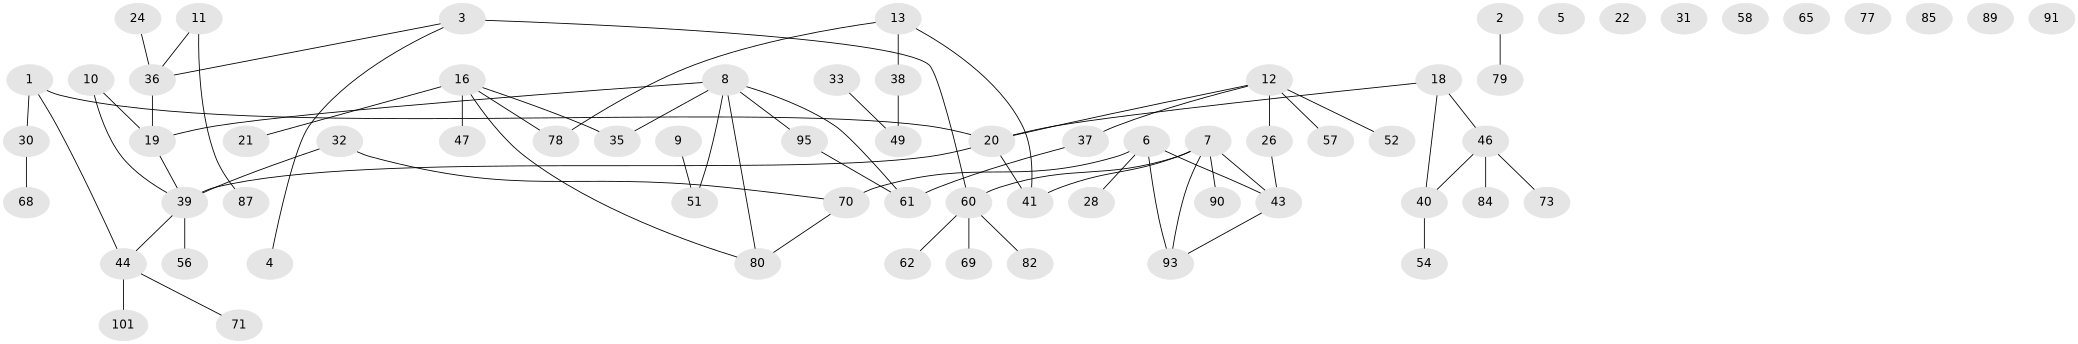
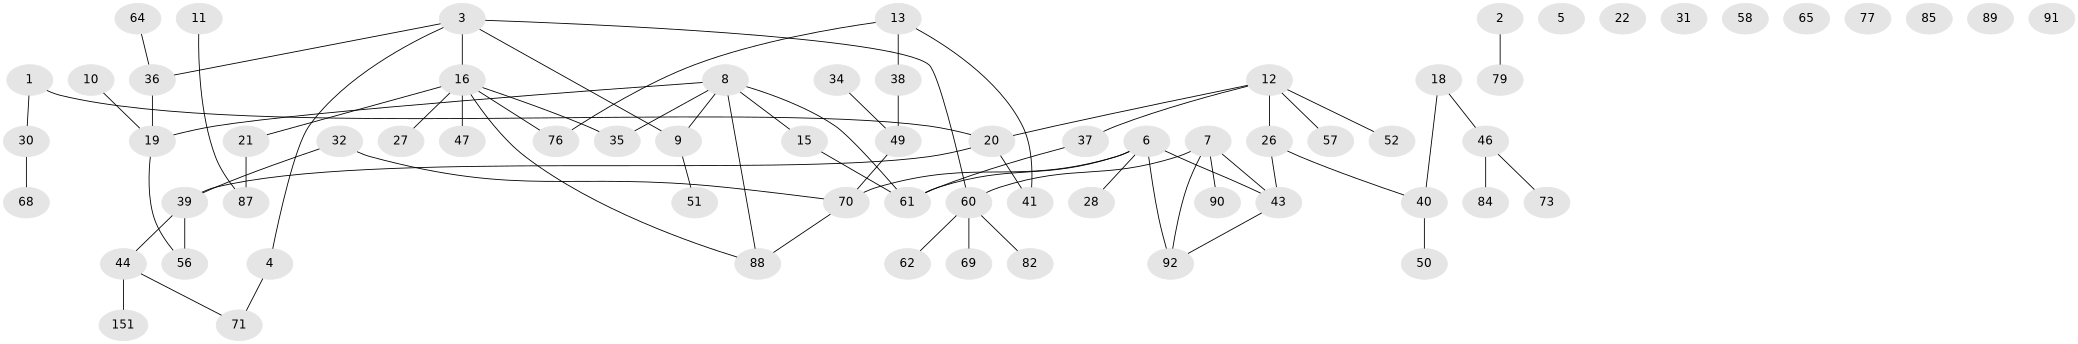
  graph {
    fontname="DejaVu Sans"
    node [color=gray90 fontname="DejaVu Sans" style=filled]
    edge [fontname="DejaVu Sans"]
    1
    20
    30 [super="+67"]
    44 [super="+50"]
    41
    39 [super="+88"]
    68
    71 [super="+99"]
-   101
+   101 [label=151]
    2 [super="+17"]
    79
    3 [super="+59"]
    4 [super="+94"]
    9 [super="+45"]
    16 [super="+48"]
    36 [super="+72"]
    60 [super="+86"]
    51
    35
-   80 [super="+81"]
-   76 [label=78]
+   80 [super="+81" label=88]
+   76
    21 [super="+100"]
+   27 [super="+102"]
    47
    19 [super="+83"]
    61 [super="+64"]
    37
    62
    69
    82
    5
    6 [super="+29"]
    28
    43
    70 [super="+95"]
-   92 [label=93]
+   92
    7 [super="+53"]
    90 [super="+96"]
    8 [super="+14"]
-   15 [super="+23" label=95]
+   15 [super="+23"]
    56 [super="+98"]
    10 [super="+42"]
    11 [super="+74"]
    87
    12 [super="+25"]
    26 [super="+66"]
    52
    57
    40
    13 [super="+34"]
    38 [super="+75"]
    49 [super="+78"]
    18 [super="+97"]
    46 [super="+63"]
-   54
+   54 [label=50]
    73
    84 [super="+93"]
    22
-   24
+   24 [label=64]
    31
    32 [super="+55"]
-   33
+   33 [label=34]
    58
    65
    77
    85
    89
    91
    1 -- 20
    1 -- 30
-   1 -- 44
    20 -- 41
    20 -- 39
    30 -- 68
    44 -- 71
    44 -- 101
    39 -- 44
    39 -- 56
    2 -- 79
    3 -- 4
+   3 -- 9
+   3 -- 16
    3 -- 36
    3 -- 60
+   4 -- 71
    9 -- 51
    16 -- 35
    16 -- 80
    16 -- 76
    16 -- 21
+   16 -- 27 [weight=2]
    16 -- 47
    36 -- 19
    60 -- 62
    60 -- 69
    60 -- 82
-   19 -- 39
+   21 -- 87
+   19 -- 56
    37 -- 61
+   6 -- 61
    6 -- 28
    6 -- 43
    6 -- 70 [weight=2]
    6 -- 92
    43 -- 92
    70 -- 80
-   7 -- 41
    7 -- 60
    7 -- 43
    7 -- 92
    7 -- 90
-   8 -- 51
+   8 -- 9
    8 -- 35
    8 -- 80
    8 -- 19
    8 -- 61
    8 -- 15
    15 -- 61
-   10 -- 39
    10 -- 19
-   11 -- 36
    11 -- 87
    12 -- 20
    12 -- 37
    12 -- 26
    12 -- 52
    12 -- 57
    26 -- 43 [weight=2]
-   46 -- 40
+   26 -- 40
    40 -- 54
    13 -- 41
    13 -- 76
    13 -- 38
    38 -- 49
-   18 -- 20
+   49 -- 70
    18 -- 40
    18 -- 46
    46 -- 73
    46 -- 84
    24 -- 36
    32 -- 39
    32 -- 70
    33 -- 49
  }
